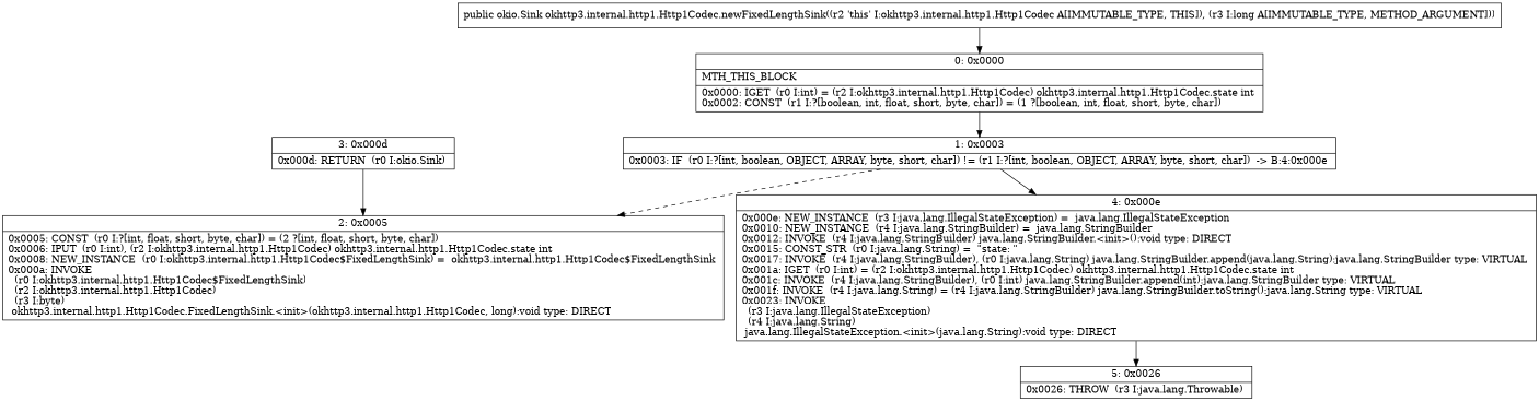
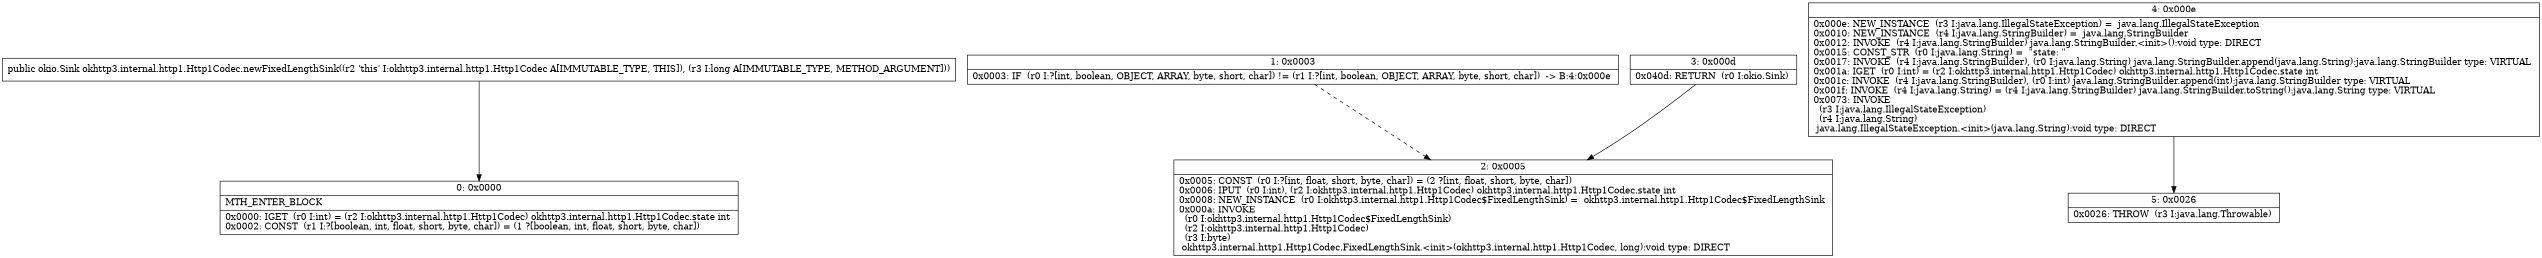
  digraph {
    node [shape=record]
-   n1 [label="{0\:\ 0x0000|MTH_THIS_BLOCK\l|0x0000: IGET  (r0 I:int) = (r2 I:okhttp3.internal.http1.Http1Codec) okhttp3.internal.http1.Http1Codec.state int \l0x0002: CONST  (r1 I:?[boolean, int, float, short, byte, char]) = (1 ?[boolean, int, float, short, byte, char]) \l}"]
+   n1 [label="{0\:\ 0x0000|MTH_ENTER_BLOCK\l|0x0000: IGET  (r0 I:int) = (r2 I:okhttp3.internal.http1.Http1Codec) okhttp3.internal.http1.Http1Codec.state int \l0x0002: CONST  (r1 I:?[boolean, int, float, short, byte, char]) = (1 ?[boolean, int, float, short, byte, char]) \l}"]
    n2 [label="{1\:\ 0x0003|0x0003: IF  (r0 I:?[int, boolean, OBJECT, ARRAY, byte, short, char]) != (r1 I:?[int, boolean, OBJECT, ARRAY, byte, short, char])  \-\> B:4:0x000e \l}"]
    n3 [label="{2\:\ 0x0005|0x0005: CONST  (r0 I:?[int, float, short, byte, char]) = (2 ?[int, float, short, byte, char]) \l0x0006: IPUT  (r0 I:int), (r2 I:okhttp3.internal.http1.Http1Codec) okhttp3.internal.http1.Http1Codec.state int \l0x0008: NEW_INSTANCE  (r0 I:okhttp3.internal.http1.Http1Codec$FixedLengthSink) =  okhttp3.internal.http1.Http1Codec$FixedLengthSink \l0x000a: INVOKE  \l  (r0 I:okhttp3.internal.http1.Http1Codec$FixedLengthSink)\l  (r2 I:okhttp3.internal.http1.Http1Codec)\l  (r3 I:byte)\l okhttp3.internal.http1.Http1Codec.FixedLengthSink.\<init\>(okhttp3.internal.http1.Http1Codec, long):void type: DIRECT \l}"]
-   n4 [label="{4\:\ 0x000e|0x000e: NEW_INSTANCE  (r3 I:java.lang.IllegalStateException) =  java.lang.IllegalStateException \l0x0010: NEW_INSTANCE  (r4 I:java.lang.StringBuilder) =  java.lang.StringBuilder \l0x0012: INVOKE  (r4 I:java.lang.StringBuilder) java.lang.StringBuilder.\<init\>():void type: DIRECT \l0x0015: CONST_STR  (r0 I:java.lang.String) =  \"state: \" \l0x0017: INVOKE  (r4 I:java.lang.StringBuilder), (r0 I:java.lang.String) java.lang.StringBuilder.append(java.lang.String):java.lang.StringBuilder type: VIRTUAL \l0x001a: IGET  (r0 I:int) = (r2 I:okhttp3.internal.http1.Http1Codec) okhttp3.internal.http1.Http1Codec.state int \l0x001c: INVOKE  (r4 I:java.lang.StringBuilder), (r0 I:int) java.lang.StringBuilder.append(int):java.lang.StringBuilder type: VIRTUAL \l0x001f: INVOKE  (r4 I:java.lang.String) = (r4 I:java.lang.StringBuilder) java.lang.StringBuilder.toString():java.lang.String type: VIRTUAL \l0x0023: INVOKE  \l  (r3 I:java.lang.IllegalStateException)\l  (r4 I:java.lang.String)\l java.lang.IllegalStateException.\<init\>(java.lang.String):void type: DIRECT \l}"]
+   n4 [label="{4\:\ 0x000e|0x000e: NEW_INSTANCE  (r3 I:java.lang.IllegalStateException) =  java.lang.IllegalStateException \l0x0010: NEW_INSTANCE  (r4 I:java.lang.StringBuilder) =  java.lang.StringBuilder \l0x0012: INVOKE  (r4 I:java.lang.StringBuilder) java.lang.StringBuilder.\<init\>():void type: DIRECT \l0x0015: CONST_STR  (r0 I:java.lang.String) =  \"state: \" \l0x0017: INVOKE  (r4 I:java.lang.StringBuilder), (r0 I:java.lang.String) java.lang.StringBuilder.append(java.lang.String):java.lang.StringBuilder type: VIRTUAL \l0x001a: IGET  (r0 I:int) = (r2 I:okhttp3.internal.http1.Http1Codec) okhttp3.internal.http1.Http1Codec.state int \l0x001c: INVOKE  (r4 I:java.lang.StringBuilder), (r0 I:int) java.lang.StringBuilder.append(int):java.lang.StringBuilder type: VIRTUAL \l0x001f: INVOKE  (r4 I:java.lang.String) = (r4 I:java.lang.StringBuilder) java.lang.StringBuilder.toString():java.lang.String type: VIRTUAL \l0x0073: INVOKE  \l  (r3 I:java.lang.IllegalStateException)\l  (r4 I:java.lang.String)\l java.lang.IllegalStateException.\<init\>(java.lang.String):void type: DIRECT \l}"]
    n5 [label="{5\:\ 0x0026|0x0026: THROW  (r3 I:java.lang.Throwable) \l}"]
-   n6 [label="{3\:\ 0x000d|0x000d: RETURN  (r0 I:okio.Sink) \l}"]
+   n6 [label="{3\:\ 0x000d|0x040d: RETURN  (r0 I:okio.Sink) \l}"]
    n7 [label="{public okio.Sink okhttp3.internal.http1.Http1Codec.newFixedLengthSink((r2 'this' I:okhttp3.internal.http1.Http1Codec A[IMMUTABLE_TYPE, THIS]), (r3 I:long A[IMMUTABLE_TYPE, METHOD_ARGUMENT])) }"]
-   n1 -> n2
    n2 -> n3 [style=dashed]
-   n2 -> n4
    n4 -> n5
    n6 -> n3
    n7 -> n1
  }
